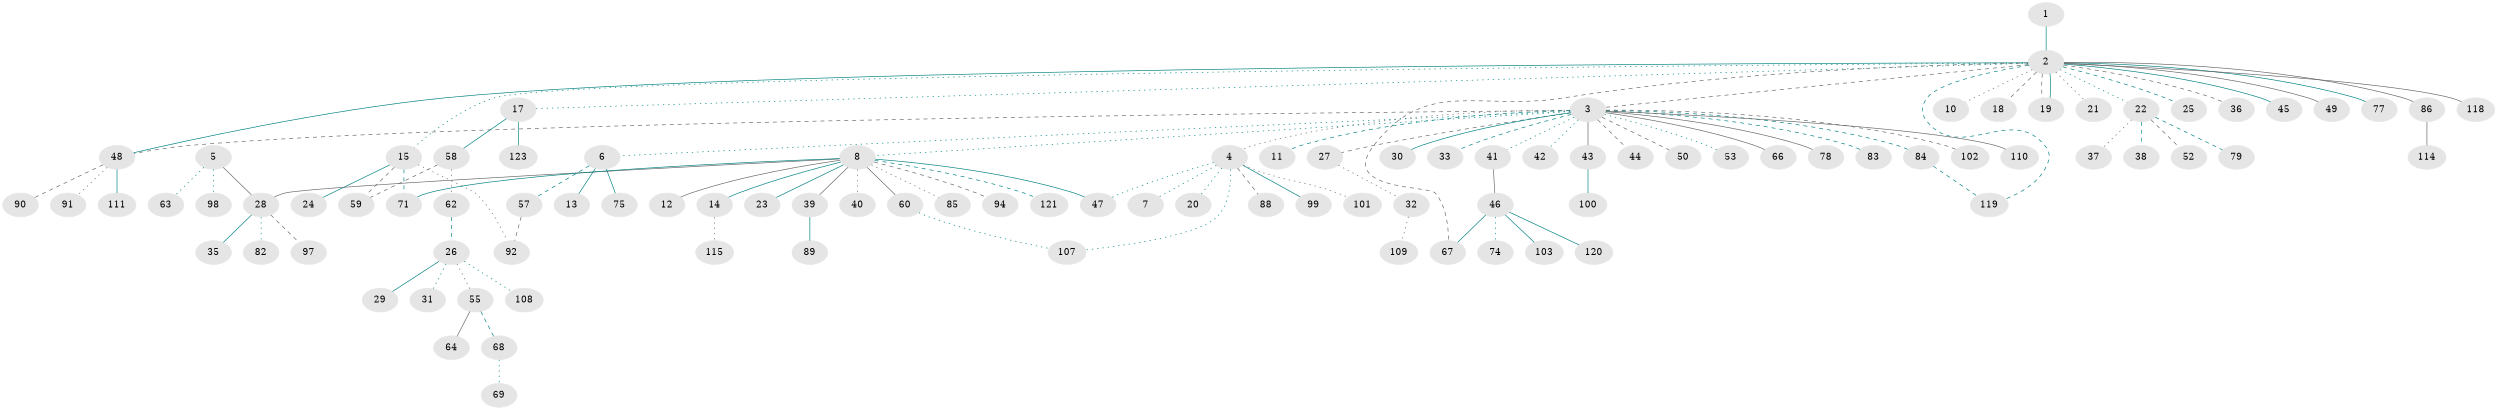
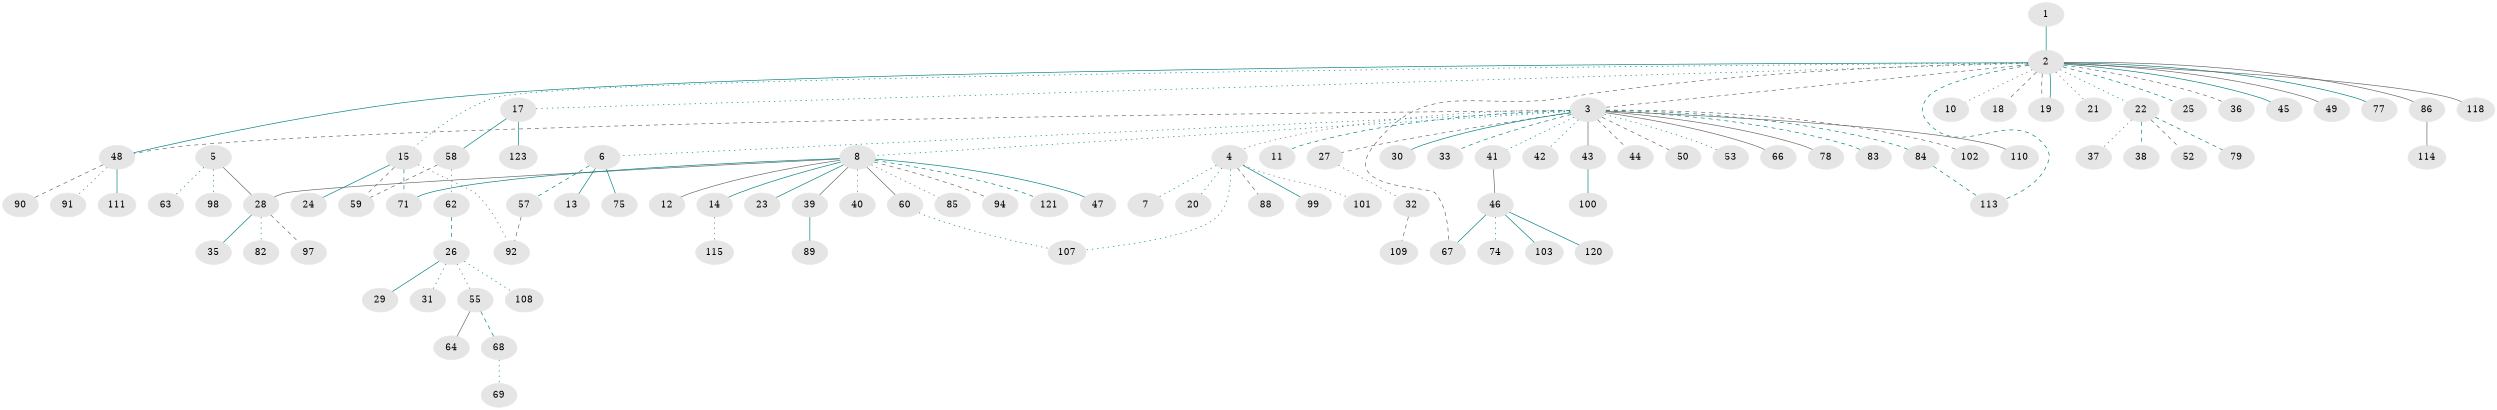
  graph {
    node [color=gray90 style=filled]
    edge [color=teal style=solid]
    2 [super="+117"]
    3 [super="+80"]
    10
    15 [super="+96"]
    17 [super="+56"]
    18
    19
    21 [super="+54"]
    22 [super="+65"]
    25
    36
    45
    48 [super="+72"]
    49
    67
    77
    86
-   113 [label=119]
+   113
    118
    1
    4 [super="+16"]
    6 [super="+51"]
    8 [super="+112"]
    11
    27 [super="+122"]
    30
    33
    41
    42
    43 [super="+61"]
    44
    50
    53
    66
    78
    83 [super="+124"]
    84 [super="+106"]
    102
    110
    5 [super="+9"]
    28 [super="+87"]
    63
    98
    71
    24
    59
    92 [super="+105"]
    58 [super="+93"]
    123
    37
    38
    52
    79
    90
    91
    111
    114
    7
    20
    47
    88
    99
    101
    107
    13
    57 [super="+81"]
    75
    12
    14 [super="+34"]
    23
    39 [super="+73"]
    40
    60
    85
    94
    121
    32 [super="+76"]
    46 [super="+119"]
    100
    26 [super="+125"]
    29
    31
    55 [super="+116"]
    108
    35
    82
    97
    115
    89
    62
    64
    68 [super="+70"]
    109
    74
    103
    120
    69 [super="+104"]
    2 -- 3 [color=gray40 style=dashed]
    2 -- 10 [color=gray40 style=dotted]
    2 -- 15 [style=dotted]
    2 -- 17 [style=dotted]
    2 -- 18 [color=gray40 style=dashed]
    2 -- 19 [color=gray40 style=dashed]
    2 -- 19
    2 -- 21 [color=gray40 style=dotted]
    2 -- 22 [style=dotted]
    2 -- 25 [style=dashed]
    2 -- 36 [color=gray40 style=dashed]
    2 -- 45
    2 -- 48
    2 -- 49 [color=gray40]
    2 -- 67 [color=gray40 style=dashed]
    2 -- 77
    2 -- 86 [color=gray40]
    2 -- 113 [style=dashed]
    2 -- 118 [color=gray40]
    3 -- 48 [color=gray40 style=dashed]
    3 -- 4 [color=gray40 style=dotted]
    3 -- 6 [style=dotted]
    3 -- 8 [style=dotted]
    3 -- 11 [style=dashed]
    3 -- 27 [color=gray40 style=dashed]
    3 -- 30
    3 -- 33 [style=dashed]
    3 -- 41 [style=dotted]
    3 -- 42 [style=dotted]
    3 -- 43 [color=gray40]
    3 -- 44 [color=gray40 style=dashed]
    3 -- 50 [color=gray40 style=dashed]
    3 -- 53 [style=dotted]
    3 -- 66 [color=gray40]
    3 -- 78 [color=gray40]
    3 -- 83 [style=dashed]
    3 -- 84 [style=dashed]
    3 -- 102 [color=gray40 style=dashed]
    3 -- 110 [color=gray40]
    15 -- 71 [style=dashed]
    15 -- 24
    15 -- 59 [color=gray40 style=dashed]
    15 -- 92 [color=gray40 style=dotted]
    17 -- 58
    17 -- 123
    22 -- 37 [color=gray40 style=dotted]
    22 -- 38 [style=dashed]
    22 -- 52 [color=gray40 style=dashed]
    22 -- 79 [style=dashed]
    48 -- 90 [color=gray40 style=dashed]
    48 -- 91 [color=gray40 style=dotted]
    48 -- 111
    86 -- 114 [color=gray40]
    1 -- 2
    4 -- 7 [style=dotted]
    4 -- 20 [style=dotted]
-   4 -- 47 [style=dotted]
    4 -- 88 [color=gray40 style=dashed]
    4 -- 99
    4 -- 101 [color=gray40 style=dotted]
    4 -- 107 [style=dotted]
    6 -- 13
    6 -- 57 [style=dashed]
    6 -- 75
    8 -- 28 [color=gray40]
    8 -- 71
    8 -- 47
    8 -- 12 [color=gray40]
    8 -- 14
    8 -- 23
    8 -- 39 [color=gray40]
    8 -- 40 [color=gray40 style=dotted]
    8 -- 60 [color=gray40]
    8 -- 85 [color=gray40 style=dotted]
    8 -- 94 [color=gray40 style=dashed]
    8 -- 121 [style=dashed]
    27 -- 32 [color=gray40 style=dotted]
    41 -- 46 [color=gray40]
    43 -- 100
    84 -- 113 [style=dashed]
    5 -- 28 [color=gray40]
    5 -- 63 [style=dotted]
    5 -- 98 [style=dotted]
    28 -- 35
    28 -- 82 [style=dotted]
    28 -- 97 [color=gray40 style=dashed]
    58 -- 59 [color=gray40 style=dashed]
    58 -- 62 [color=gray40 style=dotted]
    57 -- 92 [color=gray40 style=dashed]
    14 -- 115 [color=gray40 style=dotted]
    39 -- 89
    60 -- 107 [style=dotted]
-   32 -- 109 [color=gray40 style=dotted]
+   32 -- 109 [color=gray40 style=dashed]
    46 -- 67
    46 -- 74 [style=dotted]
    46 -- 103
    46 -- 120
    26 -- 29
    26 -- 31 [style=dotted]
    26 -- 55 [color=gray40 style=dotted]
    26 -- 108 [style=dotted]
    55 -- 64 [color=gray40]
    55 -- 68 [style=dashed]
    62 -- 26 [style=dashed]
    68 -- 69 [style=dotted]
  }
